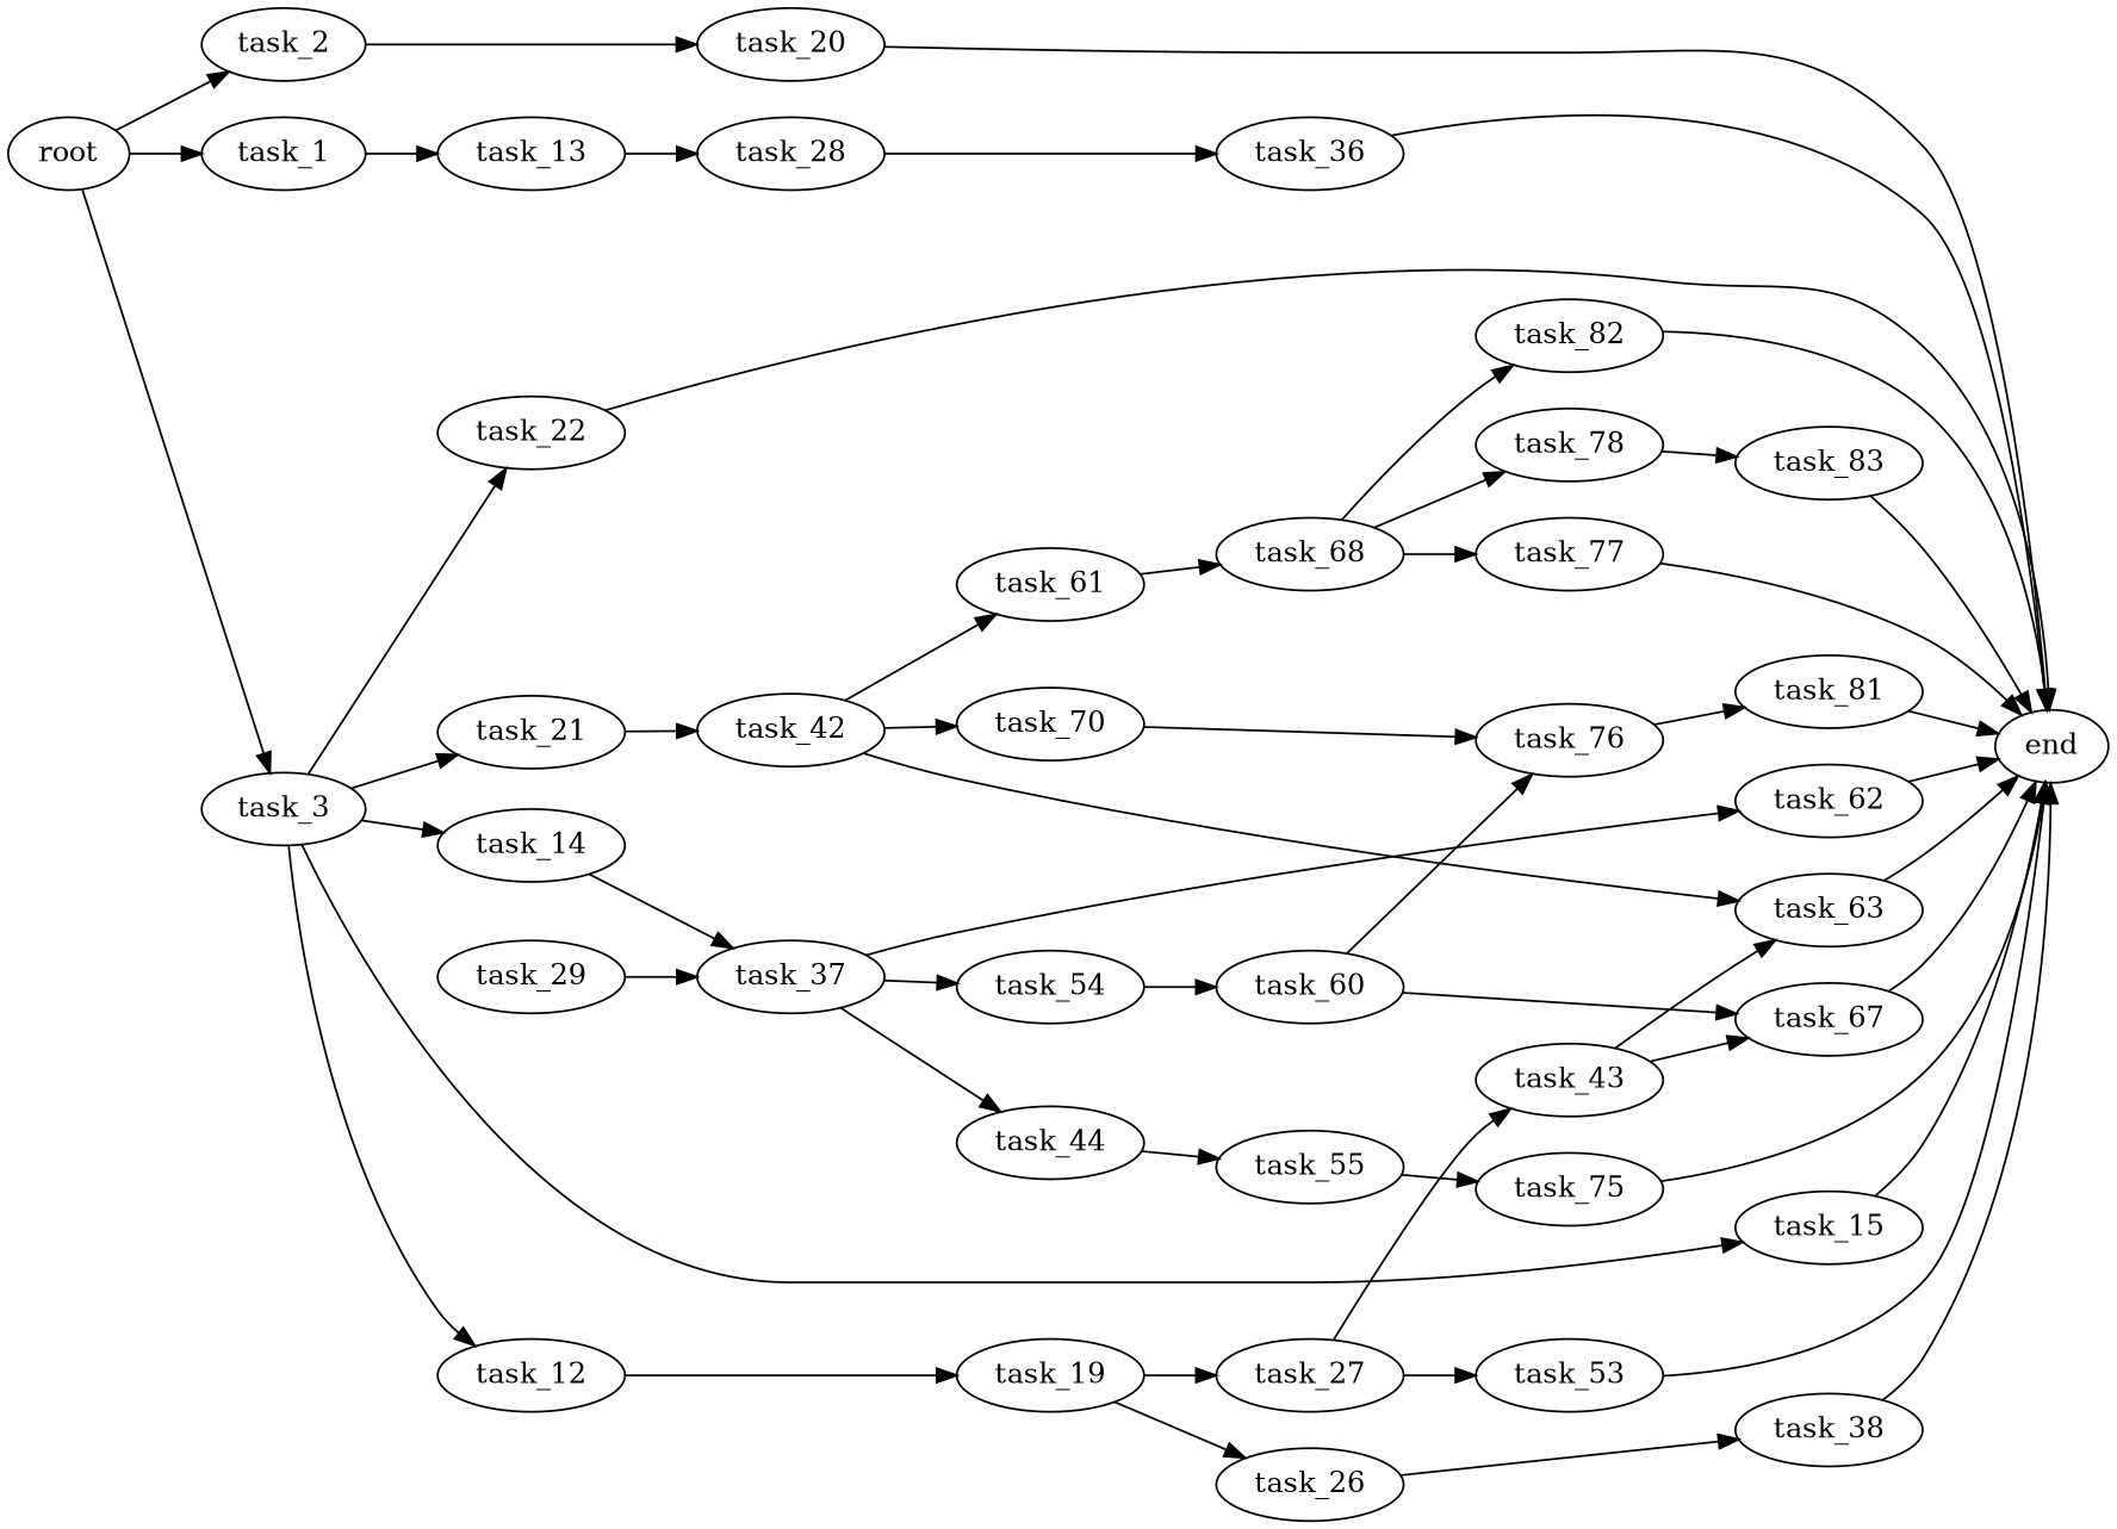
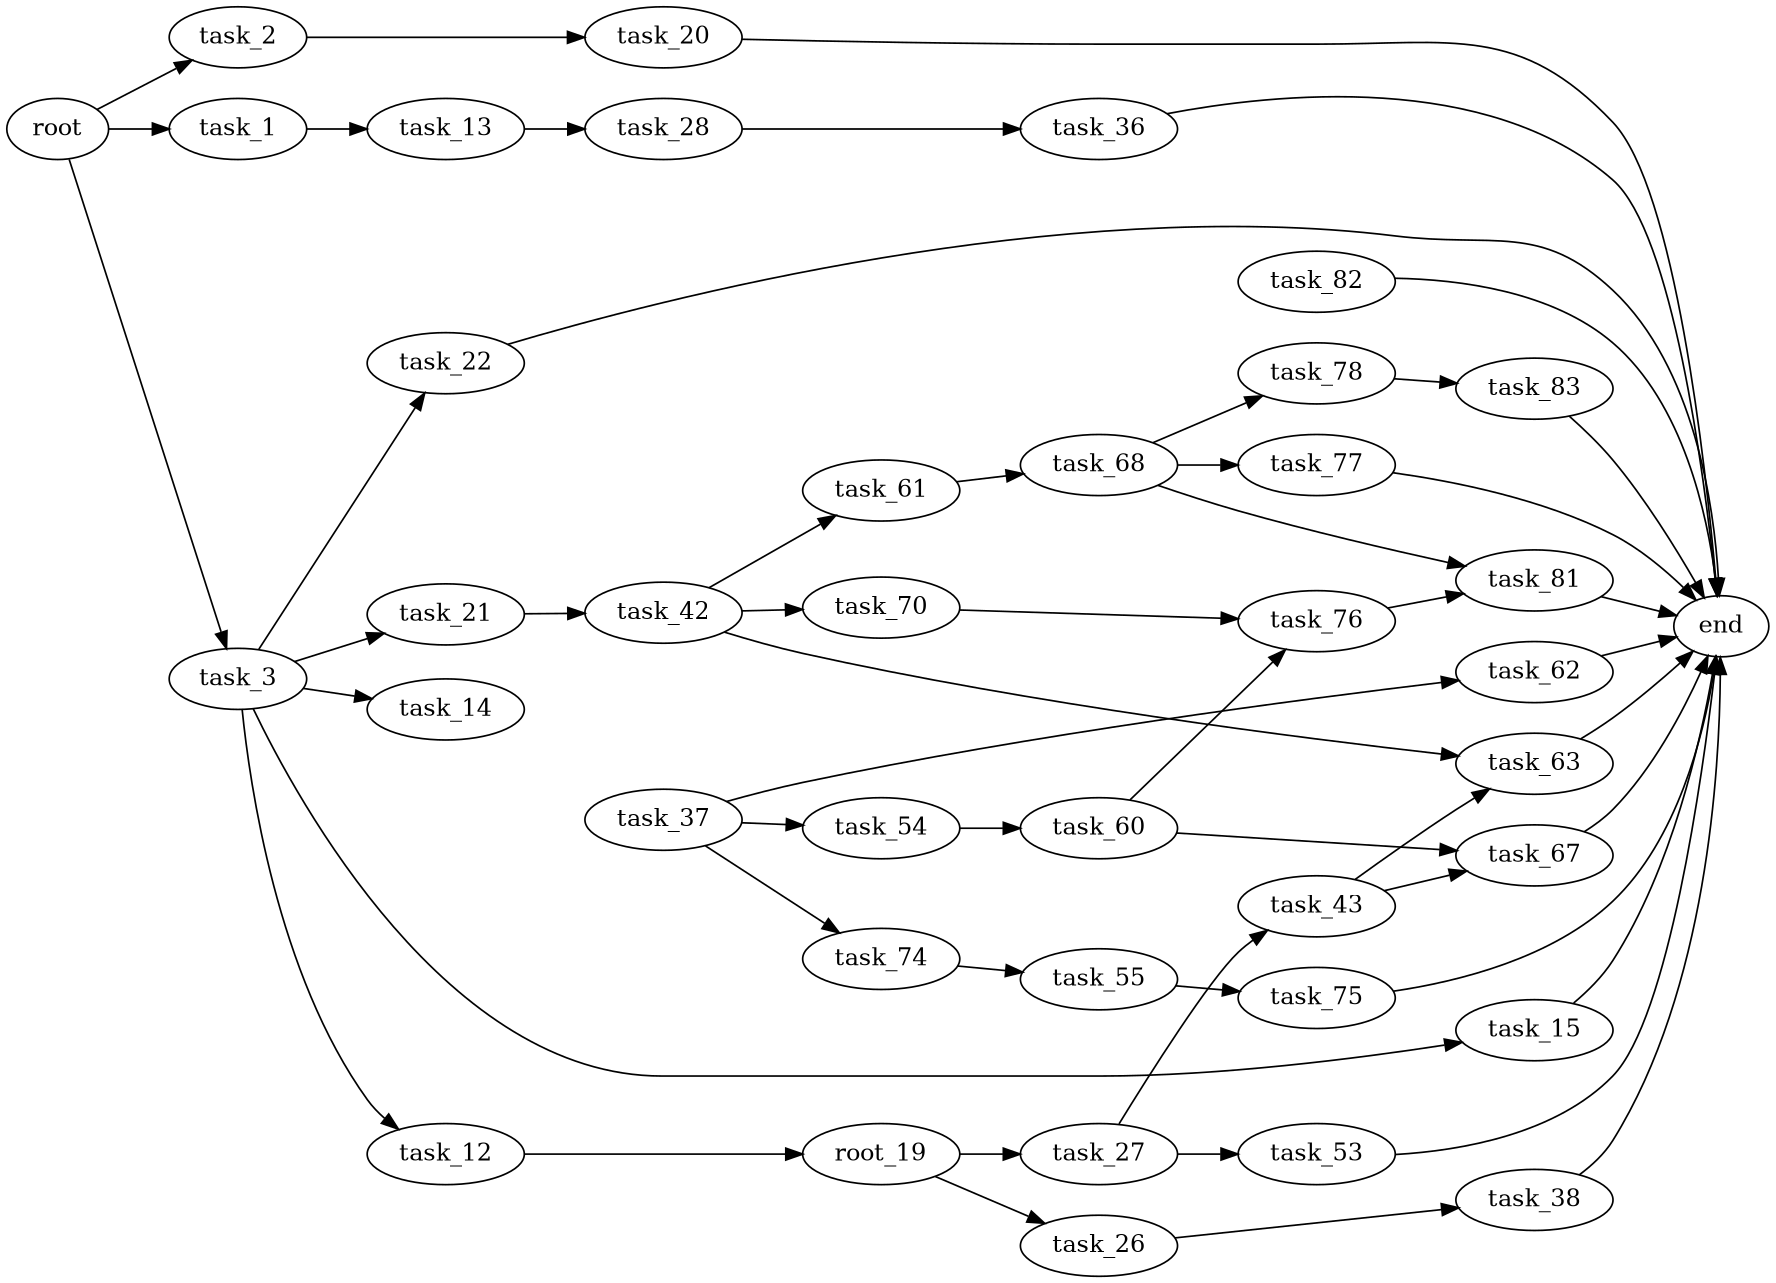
  digraph {
    rankdir=LR
    root
    task_1
    task_2
    task_3
    task_13
    task_20
    task_12
    task_14
    task_15
    task_21
    task_22
    task_28
-   task_29
    task_37
    end
-   task_19
+   task_19 [label=root_19]
    task_42
    task_36
-   task_44
+   task_44 [label=task_74]
    task_54
    task_62
    task_26
    task_27
    task_61
    task_63
    task_70
    task_38
    task_43
    task_53
    task_55
    task_60
    task_67
    task_68
    task_76
    task_75
    task_78
    task_83
    task_77
    task_82
    task_81
    root -> task_1
    root -> task_2
    root -> task_3
    task_1 -> task_13
    task_2 -> task_20
    task_3 -> task_12
    task_3 -> task_14
    task_3 -> task_15
    task_3 -> task_21
    task_3 -> task_22
    task_13 -> task_28
    task_20 -> end
    task_12 -> task_19
-   task_14 -> task_37
    task_15 -> end
    task_21 -> task_42
    task_22 -> end
    task_28 -> task_36
-   task_29 -> task_37
    task_37 -> task_44
    task_37 -> task_54
    task_37 -> task_62
    task_19 -> task_26
    task_19 -> task_27
    task_42 -> task_61
    task_42 -> task_63
    task_42 -> task_70
    task_36 -> end
    task_44 -> task_55
    task_54 -> task_60
    task_62 -> end
    task_26 -> task_38
    task_27 -> task_43
    task_27 -> task_53
    task_61 -> task_68
    task_63 -> end
    task_70 -> task_76
    task_38 -> end
    task_43 -> task_63
    task_43 -> task_67
    task_53 -> end
    task_55 -> task_75
    task_60 -> task_67
    task_60 -> task_76
    task_67 -> end
    task_68 -> task_78
    task_68 -> task_77
-   task_68 -> task_82
+   task_68 -> task_81
    task_76 -> task_81
    task_75 -> end
    task_78 -> task_83
    task_83 -> end
    task_77 -> end
    task_82 -> end
    task_81 -> end
  }
